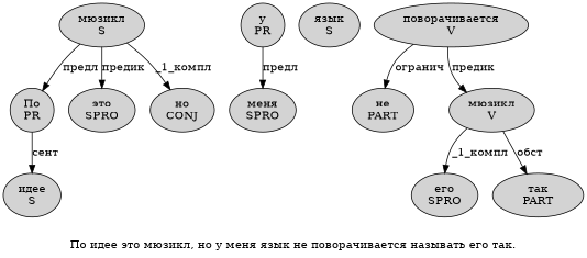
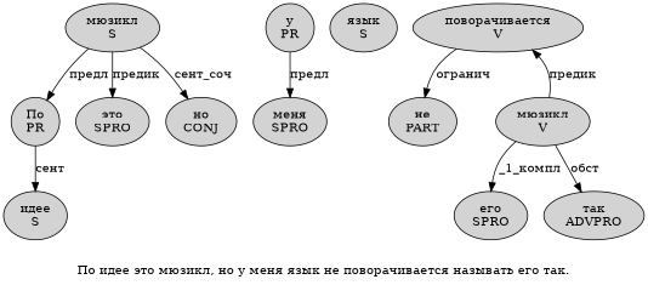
  digraph {
    label="По идее это мюзикл, но у меня язык не поворачивается называть его так."
    node [fillcolor=lightgray penwidth=1 shape=ellipse style=filled]
    n1 [label="По\nPR"]
    n2 [label="идее\nS"]
    n3 [label="это\nSPRO"]
    n4 [label="мюзикл\nS"]
    n5 [label="но\nCONJ"]
    n6 [label="у\nPR"]
    n7 [label="меня\nSPRO"]
    n8 [label="язык\nS"]
    n9 [label="не\nPART"]
    n10 [label="поворачивается\nV"]
    n11 [label="мюзикл\nV"]
    n12 [label="его\nSPRO"]
-   n13 [label="так\nPART"]
+   n13 [label="так\nADVPRO"]
    n1 -> n2 [label="сент"]
    n4 -> n1 [label="предл"]
    n4 -> n3 [label="предик"]
-   n4 -> n5 [label="_1_компл"]
+   n4 -> n5 [label="сент_соч"]
    n6 -> n7 [label="предл"]
    n10 -> n9 [label="огранич"]
-   n10 -> n11 [label="предик"]
+   n11 -> n10 [label="предик"]
    n11 -> n12 [label="_1_компл"]
    n11 -> n13 [label="обст"]
  }
